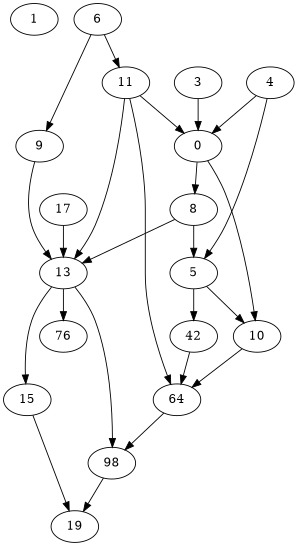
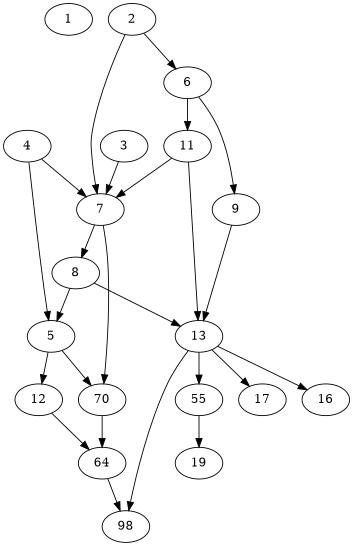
  digraph {
    node [alpha=0.03]
    1 [expect_size=9849856]
+   2 [alpha=0.16 expect_size=37716992]
    6 [alpha=0.12 expect_size=5446656]
-   7 [alpha=0.11 expect_size=33014784 label=0]
+   7 [alpha=0.11 expect_size=33014784]
    9 [alpha=0.06 expect_size=36779008]
    11 [alpha=0.13 expect_size=29737984]
    8 [alpha=0.16 expect_size=39313408]
-   10 [alpha=0.18 expect_size=25337856]
+   10 [alpha=0.18 expect_size=25337856 label=70]
    13 [alpha=0.17 expect_size=26780672]
    n10 [expect_size=32764928 label=64]
    5 [alpha=0.06 expect_size=17401856]
    3 [expect_size=5827584]
    4 [alpha=0.05 expect_size=35346432]
-   12 [alpha=0.18 expect_size=37184512 label=42]
-   15 [alpha=0.08 expect_size=44904448]
-   16 [alpha=0.07 expect_size=12877824 label=76]
+   12 [alpha=0.18 expect_size=37184512]
+   15 [alpha=0.08 expect_size=44904448 label=55]
+   16 [alpha=0.07 expect_size=12877824]
    17 [alpha=0.10 expect_size=40516608]
    n18 [alpha=0.08 expect_size=19296256 label=98]
    19 [alpha=0.20 expect_size=10860544]
+   2 -> 6
+   2 -> 7
    6 -> 9
    6 -> 11
    7 -> 8
    7 -> 10
    9 -> 13
    11 -> 7
    11 -> 13
-   11 -> n10
    8 -> 13
    8 -> 5
    10 -> n10
    13 -> 15
    13 -> 16
-   17 -> 13
+   13 -> 17
    13 -> n18
    n10 -> n18
    5 -> 10
    5 -> 12
    3 -> 7
    4 -> 7
    4 -> 5
    12 -> n10
    15 -> 19
-   n18 -> 19
  }
